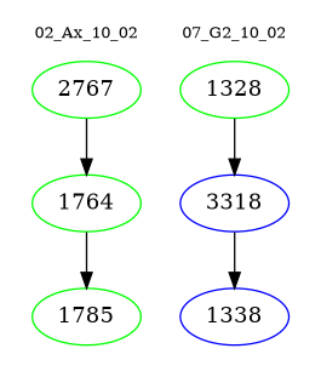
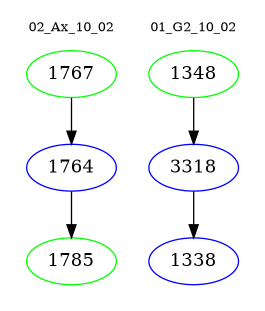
  digraph {
    node [color=green]
    edge [color=black]
-   n1 [label=2767]
-   n2 [label=1764]
+   n1 [label=1767]
+   n2 [color=blue label=1764]
    n3 [label=1785]
-   n4 [label=1328]
+   n4 [label=1348]
    n5 [color=blue label=3318]
    n6 [color=blue label=1338]
    subgraph cluster_1 {
      color=white
      fontsize=10
      label="02_Ax_10_02"
      n1
      n2
      n3
    }
    subgraph cluster_2 {
      color=white
      fontsize=10
-     label="07_G2_10_02"
+     label="01_G2_10_02"
      n4
      n5
      n6
    }
    n1 -> n2
    n2 -> n3
    n4 -> n5
    n5 -> n6
  }
